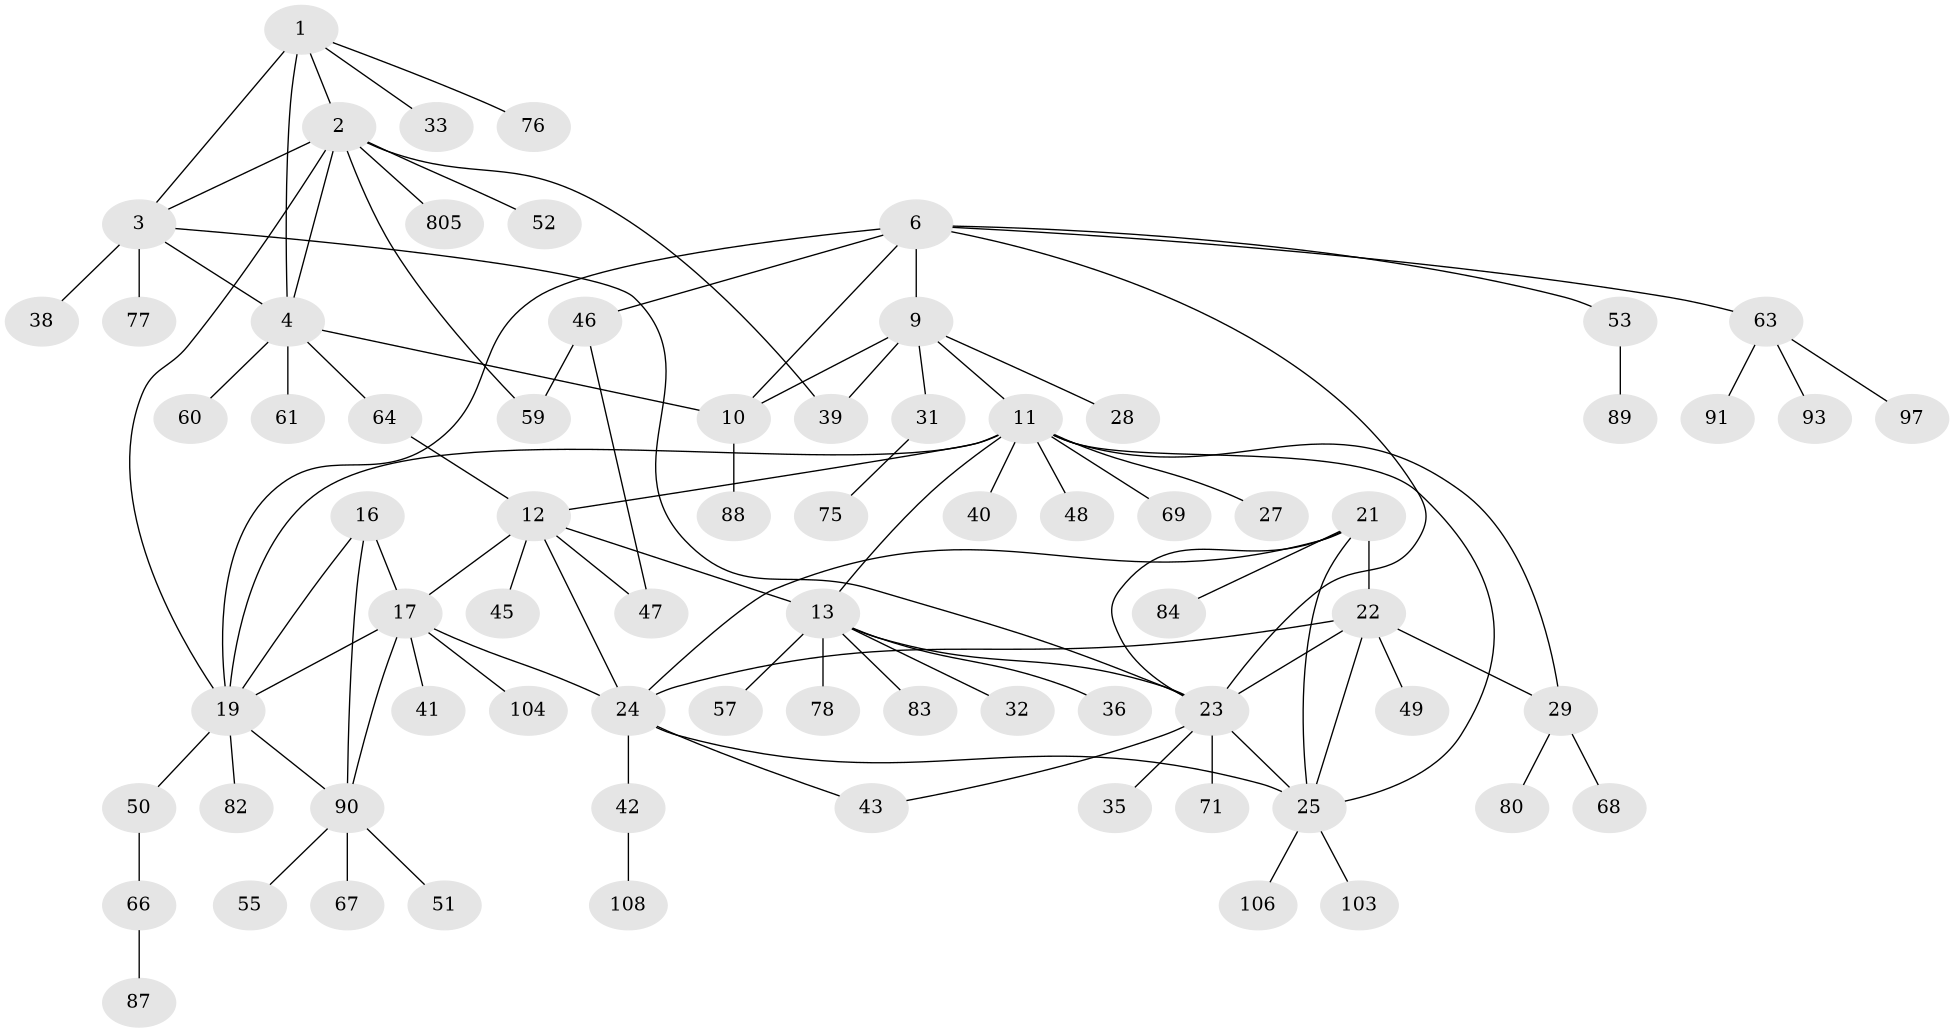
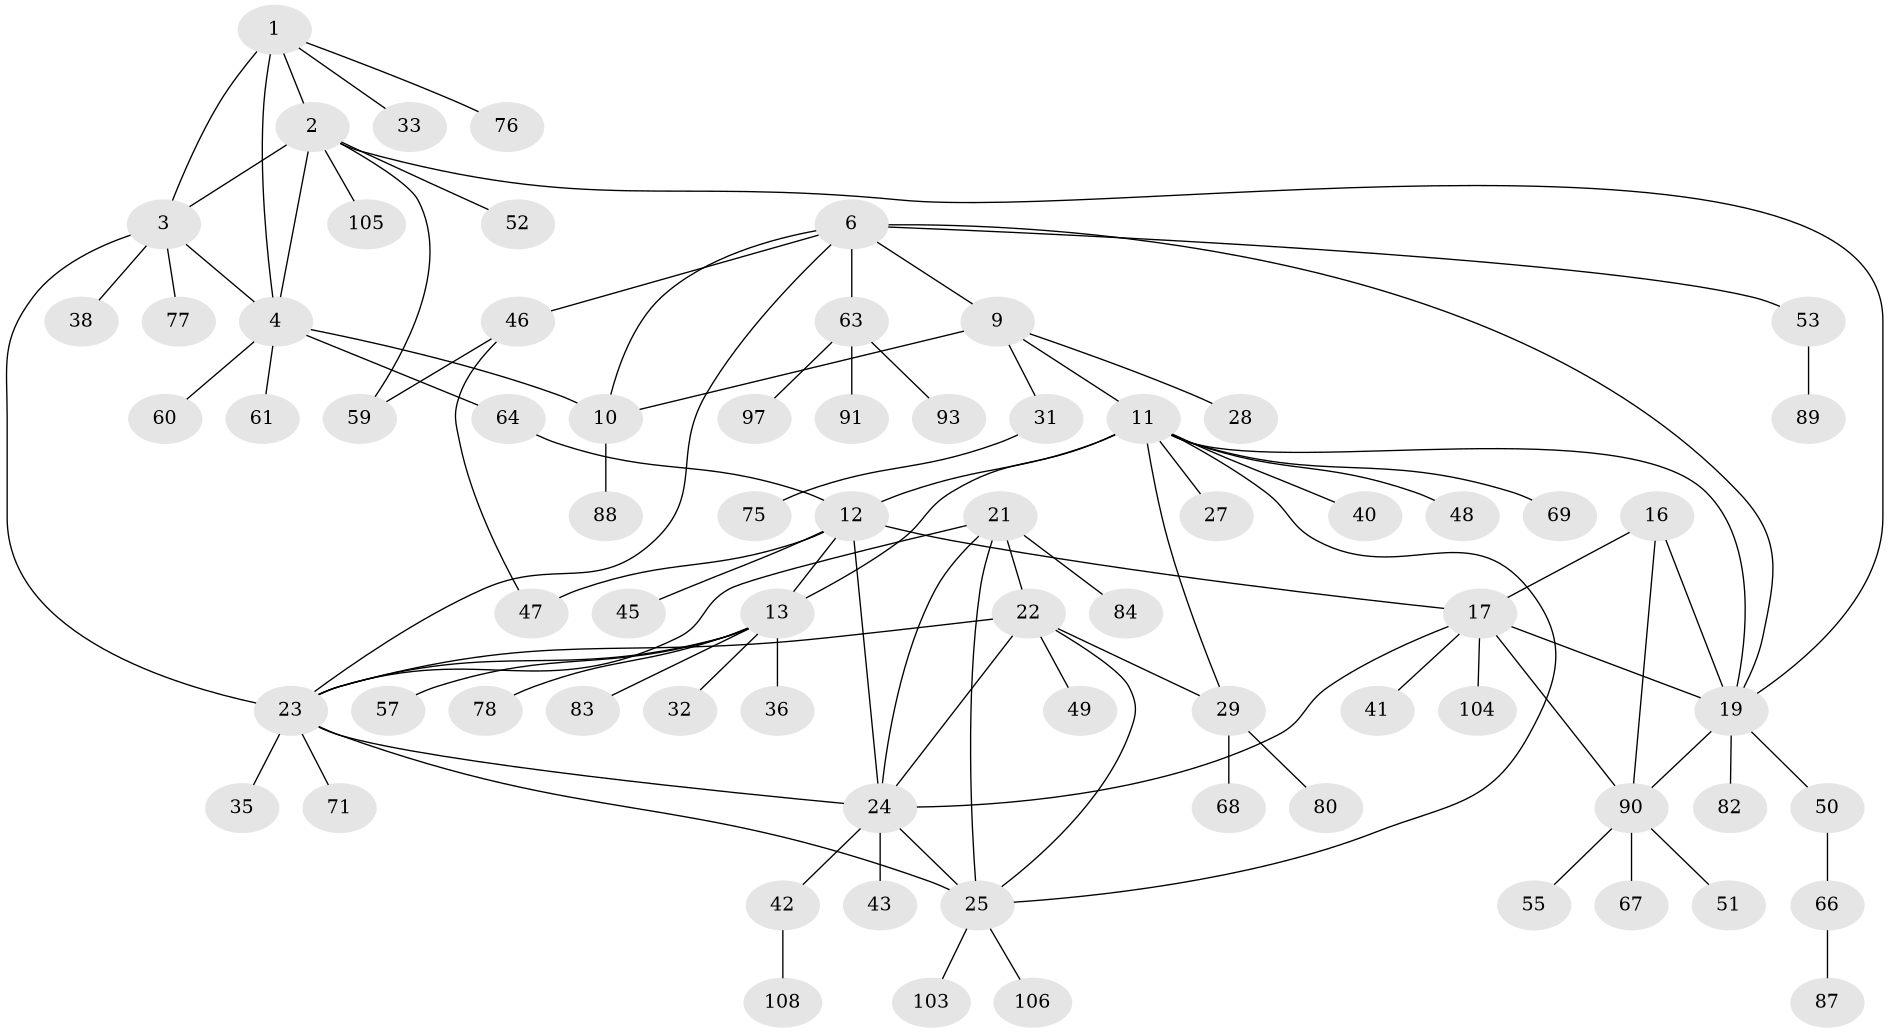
  graph {
    node [color=gray90 style=filled]
    1
    2
    3 [super="+5+58"]
    4
    33
    76 [super="+86"]
    19
-   39
    52
    59
-   105 [label=805]
+   105
    23 [super="+85+107"]
    38
    77
    10
    60
    61
    64
    n19 [label=90]
    50 [super="+90"]
    82
    25
    24
    35
    71
    88
    12 [super="+14"]
    13
    17 [super="+18"]
    45
    47
    46 [super="+73"]
    6 [super="+62+44+8+7"]
    9 [super="+65"]
    53
    63
    11 [super="+30+34+15"]
    28
    31
    89
    91
    93 [super="+99"]
    97
    27
    29
    40
    48
    69
    75
    32
    36
    57
    78
    83
    103
    106
    68 [super="+81"]
    80
    41
    104
    42
    43
    16
    51
    55 [super="+70"]
    67
    66
    21
    22
    84
    49
    108
    87
    1 -- 2
    1 -- 3 [weight=2]
    1 -- 4
    1 -- 33
    1 -- 76
    2 -- 3 [weight=2]
    2 -- 4
    2 -- 19
-   2 -- 39
    2 -- 52
    2 -- 59
    2 -- 105
    3 -- 4 [weight=2]
    3 -- 23
    3 -- 38
    3 -- 77
    4 -- 10
    4 -- 60
    4 -- 61
    4 -- 64
    19 -- n19
    19 -- 50
    19 -- 82
    23 -- 25
-   23 -- 43
+   23 -- 24
    23 -- 35
    23 -- 71
    10 -- 88
    64 -- 12
    n19 -- 51
    n19 -- 55
    n19 -- 67
    50 -- 66
    25 -- 103
    25 -- 106
    24 -- 25
    24 -- 42
    24 -- 43
    12 -- 24
    12 -- 13 [weight=2]
    12 -- 17
    12 -- 45
    12 -- 47
    13 -- 23
    13 -- 32
    13 -- 36
    13 -- 57
    13 -- 78
    13 -- 83
    17 -- 19 [weight=2]
    17 -- n19 [weight=2]
    17 -- 24
    17 -- 41
    17 -- 104
    46 -- 59
    46 -- 47
    6 -- 19
    6 -- 23
    6 -- 10 [weight=3]
    6 -- 46
    6 -- 9 [weight=3]
    6 -- 53
    6 -- 63
-   9 -- 39
    9 -- 10
    9 -- 11 [weight=2]
    9 -- 28
    9 -- 31
    53 -- 89
    63 -- 91
    63 -- 93
    63 -- 97
    11 -- 19
    11 -- 25
    11 -- 12 [weight=4]
    11 -- 13 [weight=2]
    11 -- 27
    11 -- 29
    11 -- 40
    11 -- 48
    11 -- 69
    31 -- 75
    29 -- 68
    29 -- 80
    42 -- 108
    16 -- 19
    16 -- n19
    16 -- 17 [weight=2]
    66 -- 87
    21 -- 23
    21 -- 25
    21 -- 24
    21 -- 22
    21 -- 84
    22 -- 23
    22 -- 25
    22 -- 24
    22 -- 29
    22 -- 49
  }
